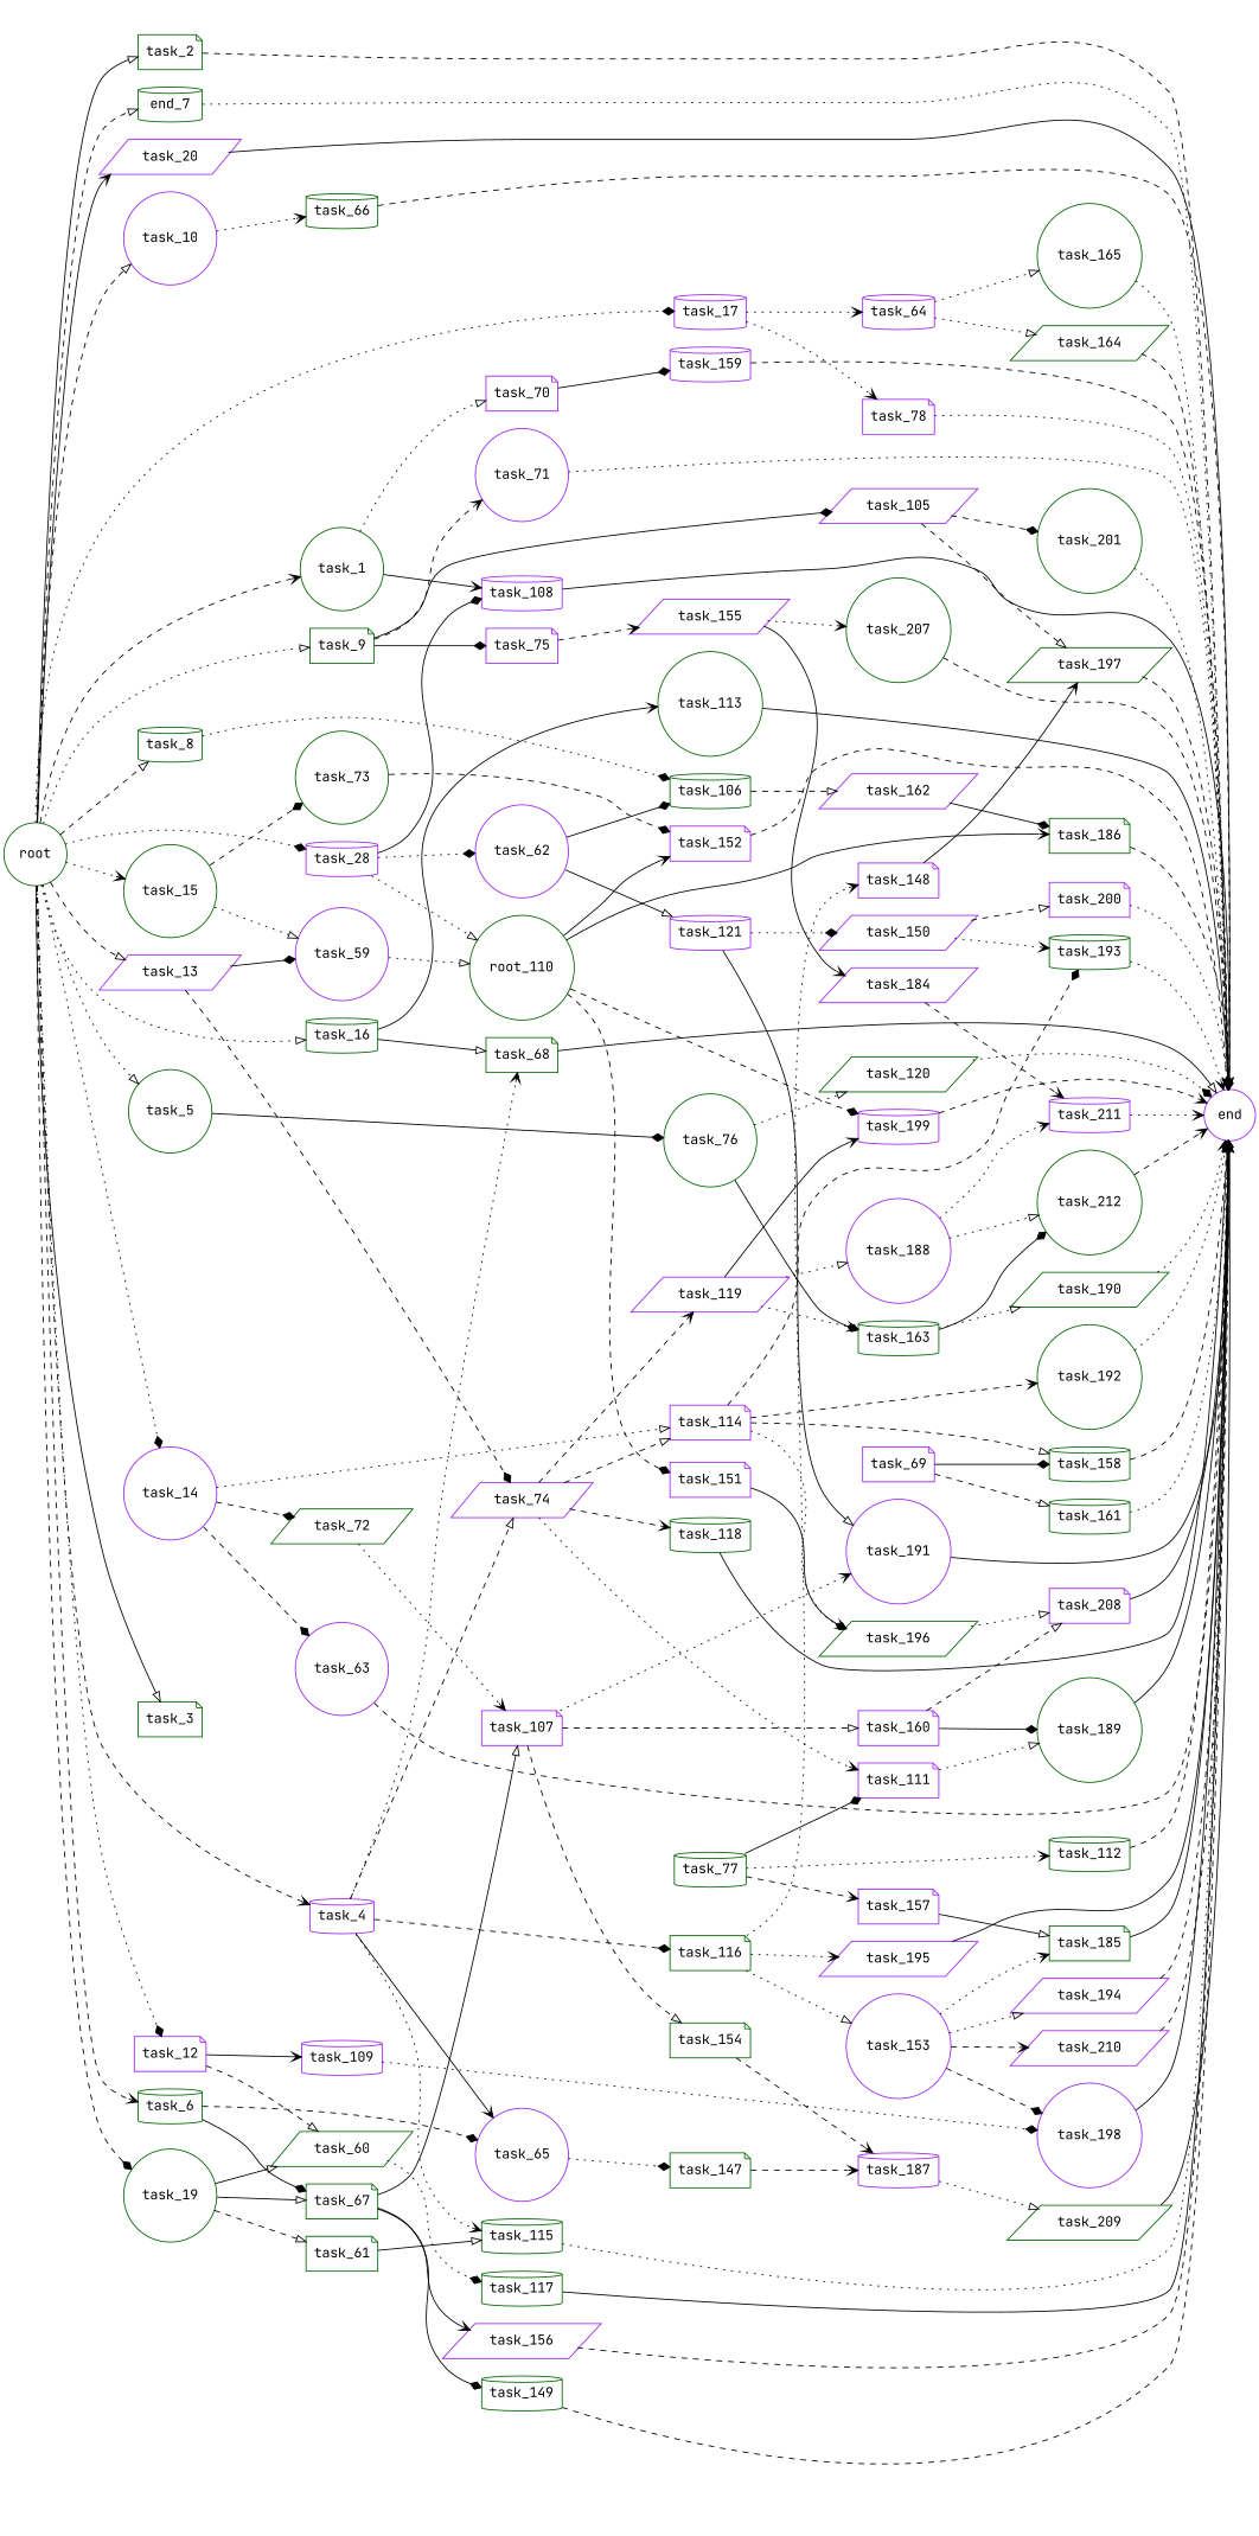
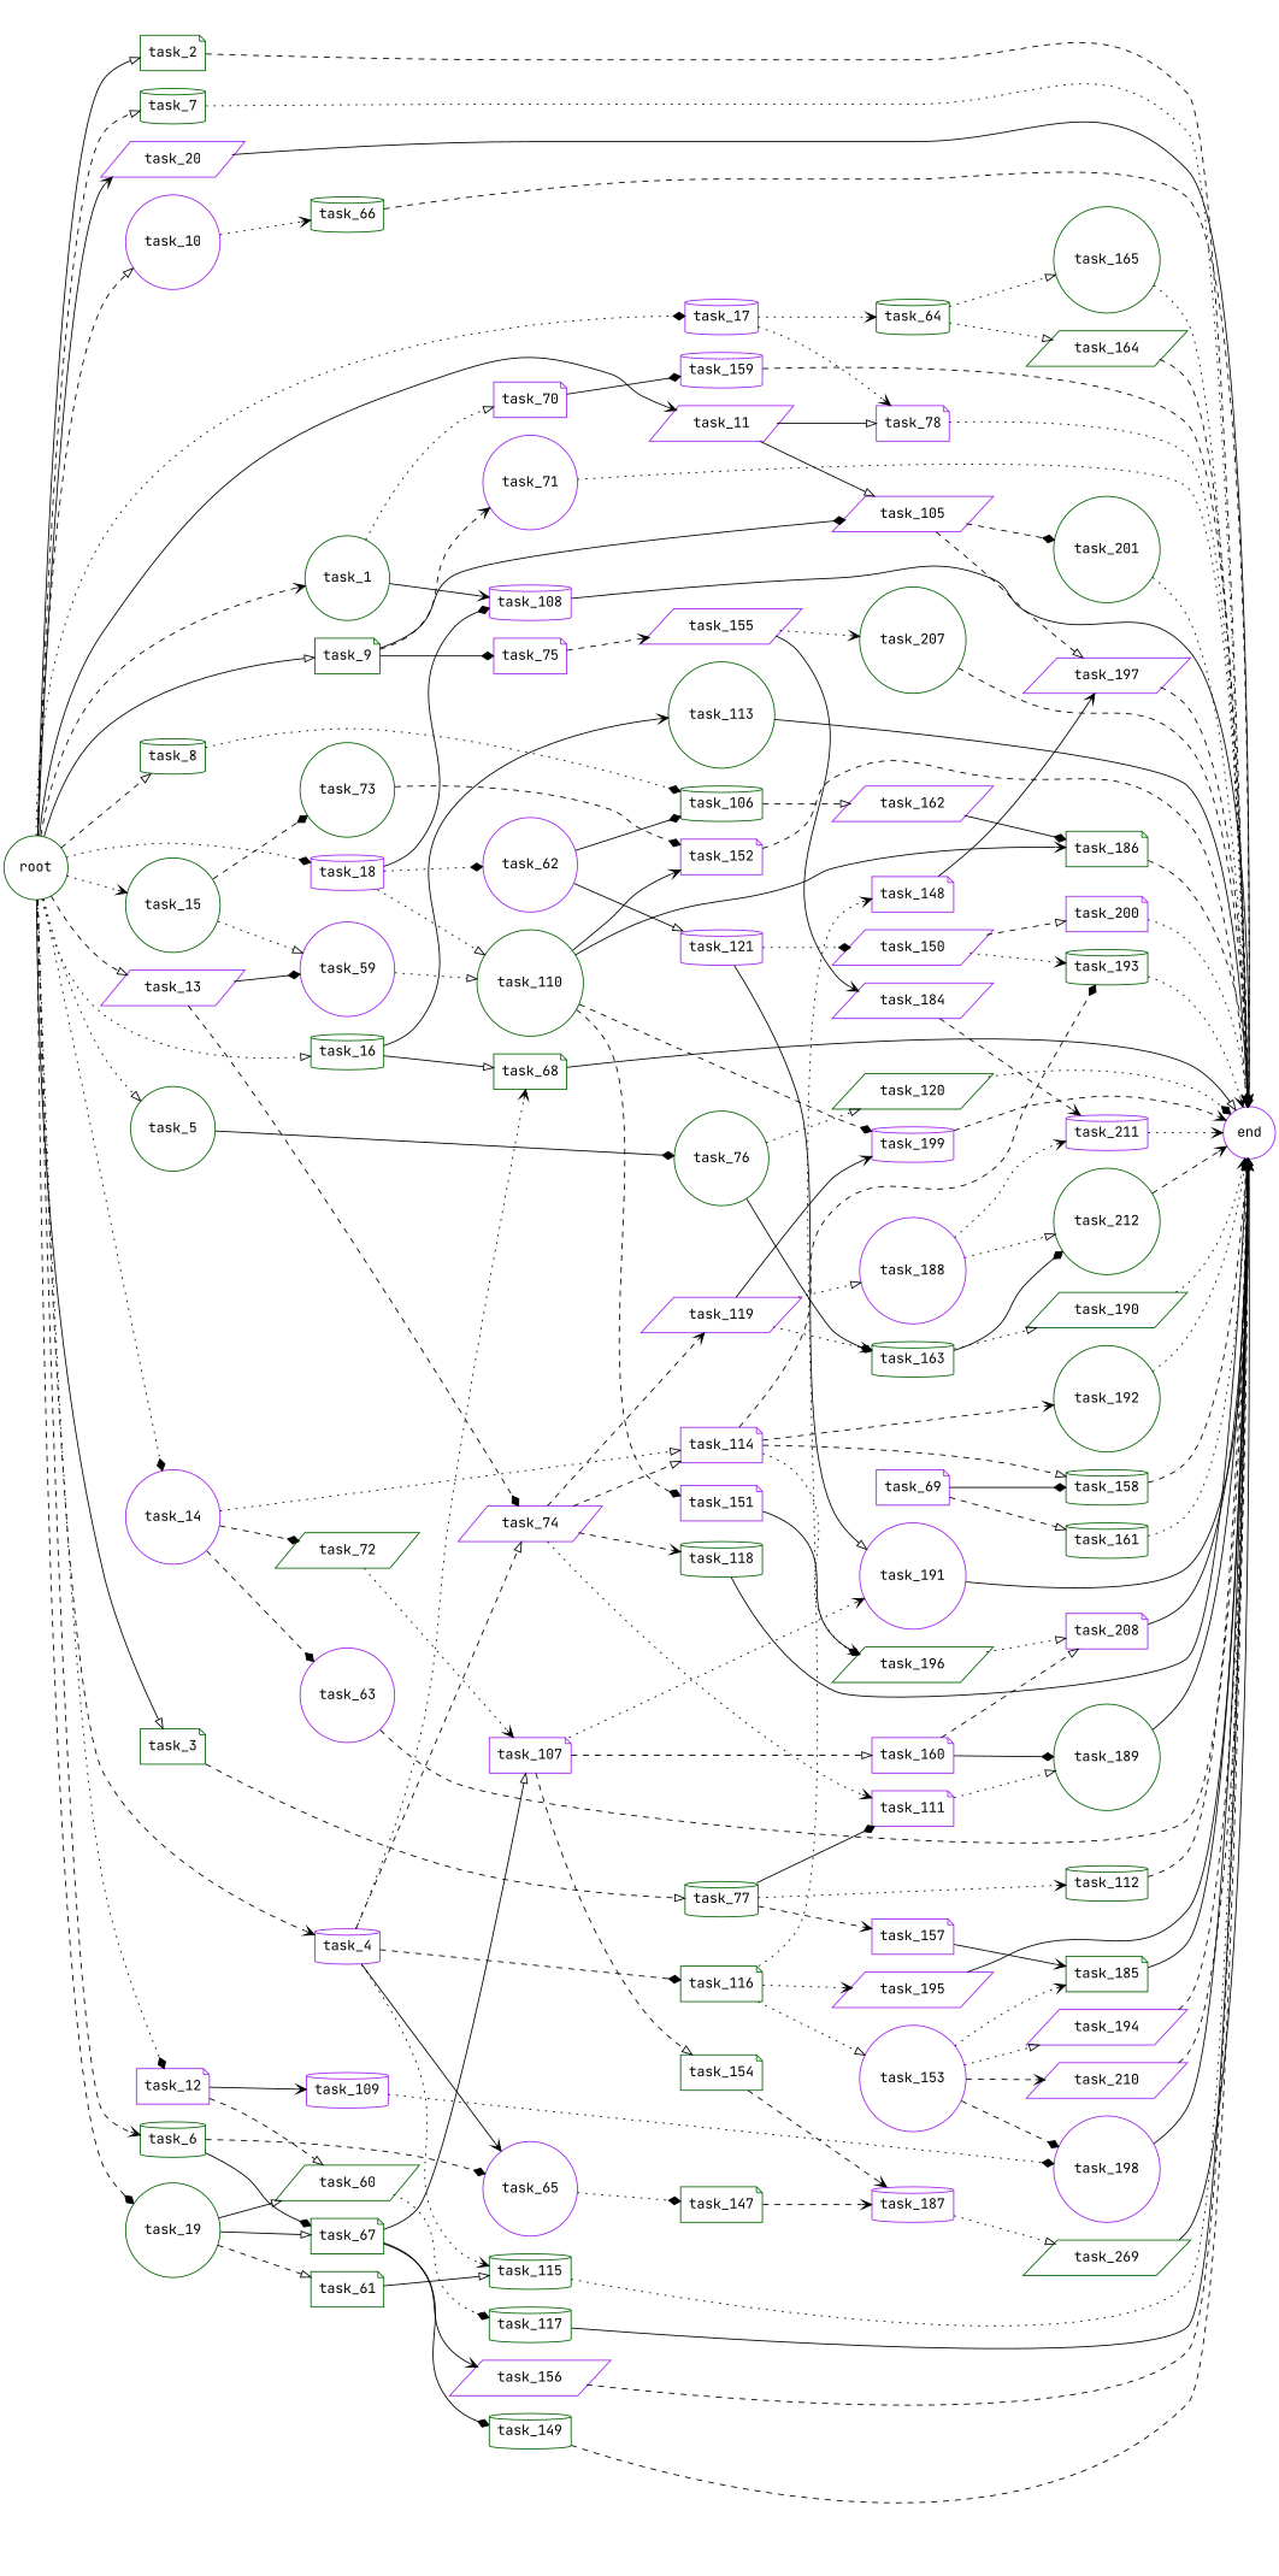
  digraph {
    fontname="JetBrains Mono"
    rankdir=LR
    node [color=purple fontname="JetBrains Mono" shape=circle]
    edge [arrowhead=onormal fontname="JetBrains Mono" style=dashed]
    root [color=darkgreen]
    task_1 [color=darkgreen]
    task_2 [color=darkgreen shape=note]
    task_3 [color=darkgreen shape=note]
    task_4 [shape=cylinder]
    task_5 [color=darkgreen]
    task_6 [color=darkgreen shape=cylinder]
-   task_7 [color=darkgreen shape=cylinder label=end_7]
+   task_7 [color=darkgreen shape=cylinder]
    task_8 [color=darkgreen shape=cylinder]
    task_9 [color=darkgreen shape=note]
    task_10
+   task_11 [shape=parallelogram]
    task_12 [shape=note]
    task_13 [shape=parallelogram]
    task_14
    task_15 [color=darkgreen]
    task_16 [color=darkgreen shape=cylinder]
    task_17 [shape=cylinder]
-   task_18 [shape=cylinder label=task_28]
+   task_18 [shape=cylinder]
    task_19 [color=darkgreen]
    task_20 [shape=parallelogram]
    task_70 [shape=note]
    task_108 [shape=cylinder]
    end
    task_77 [color=darkgreen shape=cylinder]
    task_65
    task_68 [color=darkgreen shape=note]
    task_74 [shape=parallelogram]
    task_115 [color=darkgreen shape=cylinder]
    task_116 [color=darkgreen shape=note]
    task_76 [color=darkgreen]
    task_67 [color=darkgreen shape=note]
    task_106 [color=darkgreen shape=cylinder]
    task_71
    task_75 [shape=note]
    task_105 [shape=parallelogram]
    task_66 [color=darkgreen shape=cylinder]
    task_78 [shape=note]
    task_60 [color=darkgreen shape=parallelogram]
    task_109 [shape=cylinder]
    task_59
    task_63
    task_72 [color=darkgreen shape=parallelogram]
    task_114 [shape=note]
    task_73 [color=darkgreen]
    task_113 [color=darkgreen]
-   task_64 [shape=cylinder]
+   task_64 [color=darkgreen shape=cylinder]
    task_62
-   task_110 [color=darkgreen label=root_110]
+   task_110 [color=darkgreen]
    task_61 [color=darkgreen shape=note]
    task_159 [shape=cylinder]
    task_111 [shape=note]
    task_112 [color=darkgreen shape=cylinder]
    task_157 [shape=note]
    task_147 [color=darkgreen shape=note]
    task_69 [shape=note]
    task_158 [color=darkgreen shape=cylinder]
    task_161 [color=darkgreen shape=cylinder]
    task_118 [color=darkgreen shape=cylinder]
    task_119 [shape=parallelogram]
    task_148 [shape=note]
    task_153
    task_195 [shape=parallelogram]
    task_120 [color=darkgreen shape=parallelogram]
    task_163 [color=darkgreen shape=cylinder]
    task_107 [shape=note]
    task_149 [color=darkgreen shape=cylinder]
    task_156 [shape=parallelogram]
    task_162 [shape=parallelogram]
    task_155 [shape=parallelogram]
-   task_197 [color=darkgreen shape=parallelogram]
+   task_197 [shape=parallelogram]
    task_201 [color=darkgreen]
    task_117 [color=darkgreen shape=cylinder]
    task_198
    task_192 [color=darkgreen]
    task_193 [color=darkgreen shape=cylinder]
    task_196 [color=darkgreen shape=parallelogram]
    task_152 [shape=note]
    task_164 [color=darkgreen shape=parallelogram]
    task_165 [color=darkgreen]
    task_121 [shape=cylinder]
    task_151 [shape=note]
    task_186 [color=darkgreen shape=note]
    task_199 [shape=cylinder]
    task_191
    task_150 [shape=parallelogram]
    task_187 [shape=cylinder]
    task_154 [color=darkgreen shape=note]
    task_160 [shape=note]
    task_189 [color=darkgreen]
    task_188
    task_184 [shape=parallelogram]
    task_207 [color=darkgreen]
    task_190 [color=darkgreen shape=parallelogram]
    task_212 [color=darkgreen]
    task_185 [color=darkgreen shape=note]
    task_208 [shape=note]
    task_194 [shape=parallelogram]
    task_210 [shape=parallelogram]
    task_211 [shape=cylinder]
    task_200 [shape=note]
-   task_209 [color=darkgreen shape=parallelogram]
+   task_209 [color=darkgreen shape=parallelogram label=task_269]
    root -> task_1 [arrowhead=vee]
    root -> task_2 [style=solid]
    root -> task_3 [style=solid]
    root -> task_4 [arrowhead=vee]
    root -> task_5 [style=dotted]
    root -> task_6 [arrowhead=vee]
    root -> task_7
    root -> task_8
-   root -> task_9 [style=dotted]
+   root -> task_9 [style=solid]
    root -> task_10
+   root -> task_11 [arrowhead=vee style=solid]
    root -> task_12 [arrowhead=diamond style=dotted]
    root -> task_13
    root -> task_14 [arrowhead=diamond style=dotted]
    root -> task_15 [arrowhead=vee style=dotted]
    root -> task_16 [style=dotted]
    root -> task_17 [arrowhead=diamond style=dotted]
    root -> task_18 [arrowhead=diamond style=dotted]
    root -> task_19 [arrowhead=diamond]
    root -> task_20 [arrowhead=vee style=solid]
    task_1 -> task_70 [style=dotted]
    task_1 -> task_108 [arrowhead=vee style=solid]
    task_2 -> end [arrowhead=vee]
+   task_3 -> task_77
    task_4 -> task_65 [arrowhead=vee style=solid]
    task_4 -> task_68 [arrowhead=vee style=dotted]
    task_4 -> task_74
    task_4 -> task_115 [arrowhead=vee style=dotted]
    task_4 -> task_116 [arrowhead=diamond]
    task_5 -> task_76 [arrowhead=diamond style=solid]
    task_6 -> task_65 [arrowhead=diamond]
    task_6 -> task_67 [arrowhead=diamond style=solid]
    task_7 -> end [style=dotted]
    task_8 -> task_106 [arrowhead=diamond style=dotted]
    task_9 -> task_71 [arrowhead=vee]
    task_9 -> task_75 [arrowhead=diamond style=solid]
    task_9 -> task_105 [arrowhead=diamond style=solid]
    task_10 -> task_66 [arrowhead=vee style=dotted]
+   task_11 -> task_105 [style=solid]
+   task_11 -> task_78 [style=solid]
    task_12 -> task_60
    task_12 -> task_109 [arrowhead=vee style=solid]
    task_13 -> task_74 [arrowhead=diamond]
    task_13 -> task_59 [arrowhead=diamond style=solid]
    task_14 -> task_63 [arrowhead=diamond]
    task_14 -> task_72 [arrowhead=diamond]
    task_14 -> task_114 [style=dotted]
    task_15 -> task_59 [style=dotted]
    task_15 -> task_73 [arrowhead=diamond]
    task_16 -> task_68 [style=solid]
    task_16 -> task_113 [arrowhead=vee style=solid]
    task_17 -> task_78 [arrowhead=vee style=dotted]
    task_17 -> task_64 [arrowhead=vee style=dotted]
    task_18 -> task_108 [arrowhead=diamond style=solid]
    task_18 -> task_62 [arrowhead=diamond style=dotted]
    task_18 -> task_110 [style=dotted]
    task_19 -> task_67 [style=solid]
    task_19 -> task_60 [style=solid]
    task_19 -> task_61
    task_20 -> end [style=solid]
    task_70 -> task_159 [arrowhead=diamond style=solid]
    task_108 -> end [arrowhead=diamond style=solid]
    task_77 -> task_111 [arrowhead=diamond style=solid]
    task_77 -> task_112 [arrowhead=vee style=dotted]
    task_77 -> task_157 [arrowhead=vee]
    task_65 -> task_147 [arrowhead=diamond style=dotted]
    task_68 -> end [style=solid]
    task_74 -> task_114
    task_74 -> task_111 [arrowhead=vee style=dotted]
    task_74 -> task_118 [arrowhead=vee]
    task_74 -> task_119 [arrowhead=vee]
    task_115 -> end [arrowhead=diamond style=dotted]
    task_116 -> task_148 [arrowhead=vee style=dotted]
    task_116 -> task_153 [style=dotted]
    task_116 -> task_195 [arrowhead=vee style=dotted]
    task_76 -> task_120 [style=dotted]
    task_76 -> task_163 [arrowhead=diamond style=solid]
    task_67 -> task_107 [style=solid]
    task_67 -> task_149 [arrowhead=diamond style=solid]
    task_67 -> task_156 [arrowhead=vee style=solid]
    task_106 -> task_162
    task_71 -> end [arrowhead=diamond style=dotted]
    task_75 -> task_155 [arrowhead=vee]
    task_105 -> task_197
    task_105 -> task_201 [arrowhead=diamond]
    task_66 -> end
    task_78 -> end [arrowhead=vee style=dotted]
    task_60 -> task_117 [arrowhead=diamond style=dotted]
    task_109 -> task_198 [arrowhead=diamond style=dotted]
    task_59 -> task_110 [style=dotted]
    task_63 -> end [arrowhead=vee]
    task_72 -> task_107 [arrowhead=vee style=dotted]
    task_114 -> task_158
    task_114 -> task_192 [arrowhead=vee]
    task_114 -> task_193 [arrowhead=diamond]
    task_114 -> task_196 [arrowhead=diamond style=dotted]
    task_73 -> task_152 [arrowhead=diamond]
    task_113 -> end [arrowhead=diamond style=solid]
    task_64 -> task_164 [style=dotted]
    task_64 -> task_165 [style=dotted]
    task_62 -> task_106 [arrowhead=diamond style=solid]
    task_62 -> task_121 [style=solid]
    task_110 -> task_152 [arrowhead=vee style=solid]
    task_110 -> task_151 [arrowhead=diamond]
    task_110 -> task_186 [arrowhead=vee style=solid]
    task_110 -> task_199 [arrowhead=diamond]
    task_61 -> task_115 [style=solid]
    task_159 -> end
    task_111 -> task_189 [style=dotted]
    task_112 -> end [arrowhead=diamond]
-   task_157 -> task_185 [style=solid]
+   task_157 -> task_185 [arrowhead=vee style=solid]
    task_147 -> task_187 [arrowhead=vee]
    task_69 -> task_158 [arrowhead=diamond style=solid]
    task_69 -> task_161
    task_158 -> end [arrowhead=vee]
    task_161 -> end [arrowhead=vee style=dotted]
    task_118 -> end [style=solid]
    task_119 -> task_163 [arrowhead=vee style=dotted]
    task_119 -> task_199 [arrowhead=vee style=solid]
    task_119 -> task_188 [style=dotted]
    task_148 -> task_197 [arrowhead=vee style=solid]
    task_153 -> task_198 [arrowhead=diamond]
    task_153 -> task_185 [arrowhead=vee style=dotted]
    task_153 -> task_194 [style=dotted]
    task_153 -> task_210 [arrowhead=vee]
    task_195 -> end [arrowhead=vee style=solid]
    task_120 -> end [arrowhead=diamond style=dotted]
    task_163 -> task_190 [style=dotted]
    task_163 -> task_212 [arrowhead=diamond style=solid]
    task_107 -> task_191 [arrowhead=vee style=dotted]
    task_107 -> task_154
    task_107 -> task_160
    task_149 -> end
    task_156 -> end [arrowhead=diamond]
    task_162 -> task_186 [arrowhead=diamond style=solid]
    task_155 -> task_184 [arrowhead=vee style=solid]
    task_155 -> task_207 [arrowhead=vee style=dotted]
    task_197 -> end [arrowhead=diamond]
    task_201 -> end [style=dotted]
    task_117 -> end [arrowhead=diamond style=solid]
    task_198 -> end [arrowhead=diamond style=solid]
    task_192 -> end [arrowhead=diamond style=dotted]
    task_193 -> end [arrowhead=vee style=dotted]
    task_196 -> task_208 [style=dotted]
    task_152 -> end
    task_164 -> end [arrowhead=vee]
    task_165 -> end [arrowhead=vee style=dotted]
    task_121 -> task_191 [style=solid]
    task_121 -> task_150 [arrowhead=diamond style=dotted]
    task_151 -> task_196 [arrowhead=vee style=solid]
    task_186 -> end
    task_199 -> end [arrowhead=vee]
    task_191 -> end [arrowhead=diamond style=solid]
    task_150 -> task_193 [arrowhead=vee style=dotted]
    task_150 -> task_200
    task_187 -> task_209 [style=dotted]
    task_154 -> task_187 [arrowhead=vee]
    task_160 -> task_189 [arrowhead=diamond style=solid]
    task_160 -> task_208
    task_189 -> end [arrowhead=vee style=solid]
    task_188 -> task_212 [style=dotted]
    task_188 -> task_211 [arrowhead=vee style=dotted]
    task_184 -> task_211 [arrowhead=vee]
    task_207 -> end
    task_190 -> end [arrowhead=vee style=dotted]
    task_212 -> end [arrowhead=vee]
    task_185 -> end [arrowhead=diamond style=solid]
    task_208 -> end [style=solid]
    task_194 -> end [arrowhead=diamond]
    task_210 -> end [arrowhead=vee]
    task_211 -> end [arrowhead=vee style=dotted]
    task_200 -> end [arrowhead=vee style=dotted]
    task_209 -> end [arrowhead=diamond style=solid]
  }
